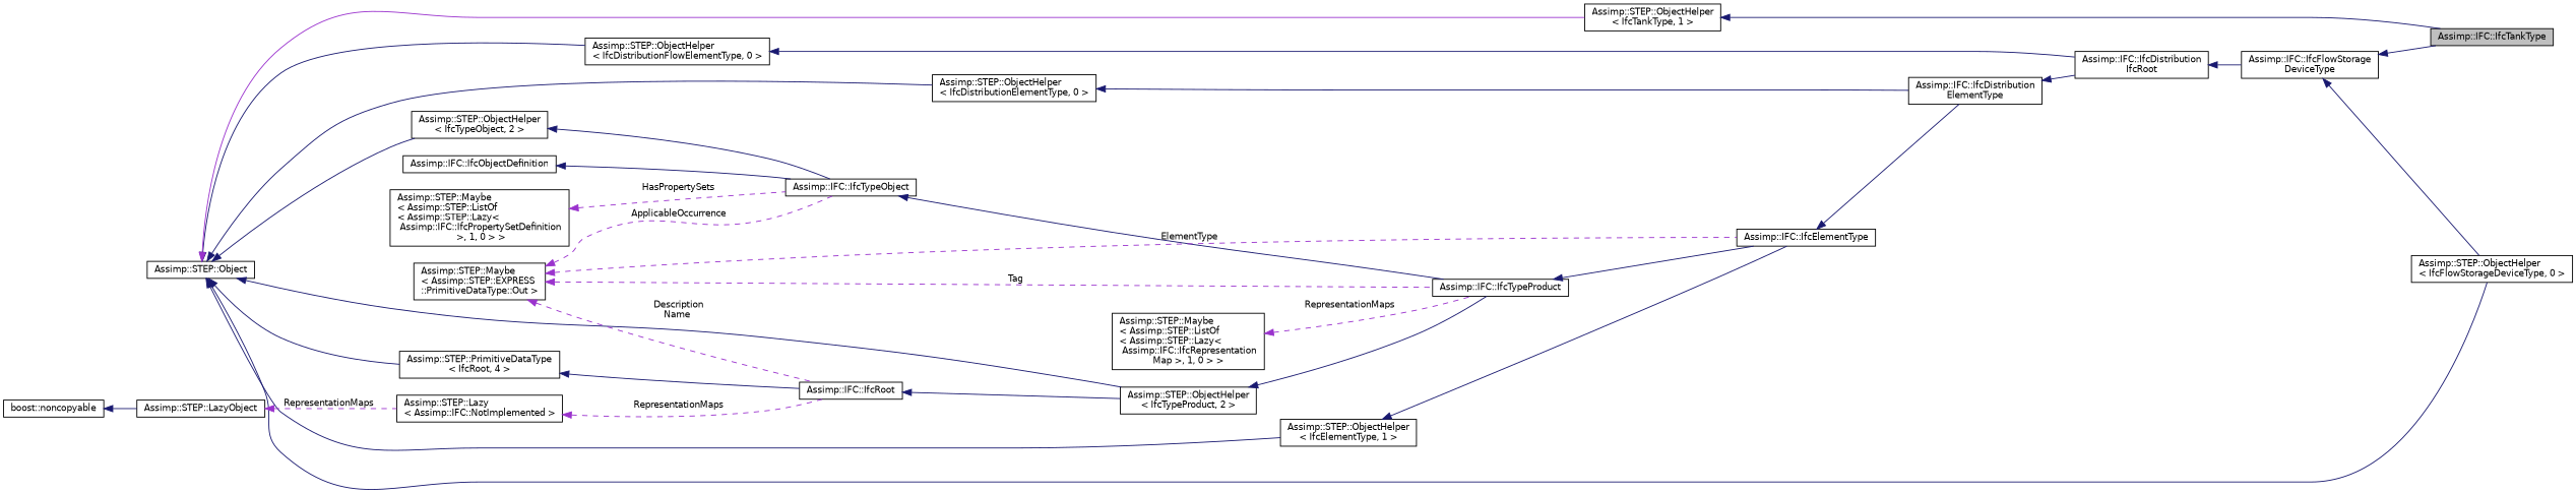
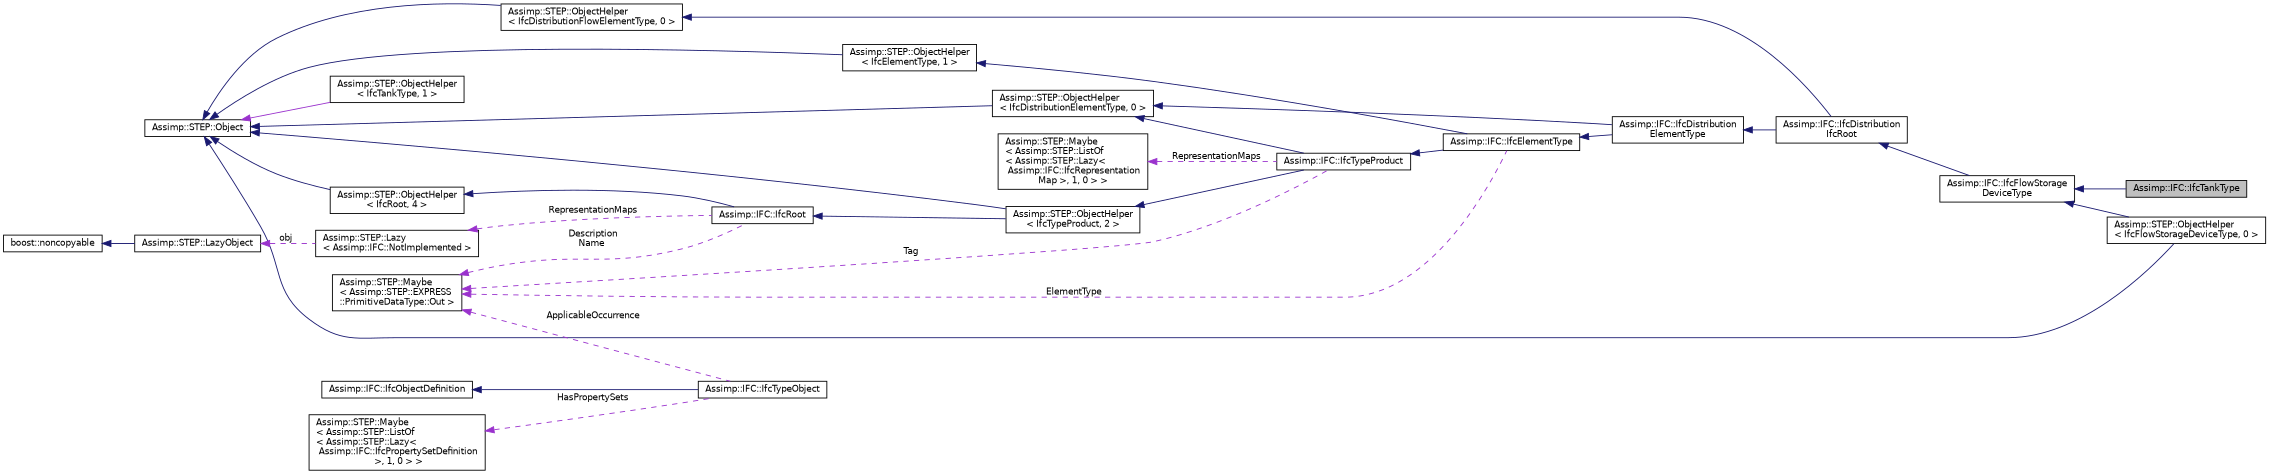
  digraph {
    rankdir=LR
    node [color=black fillcolor=white fontname=Helvetica fontsize=10 shape=record style=filled]
    edge [color=midnightblue dir=back fontname=Helvetica fontsize=10 labelfontname=Helvetica labelfontsize=10 style=solid]
    n1 [fillcolor=grey75 fontcolor=black height=0.2 label="Assimp::IFC::IfcTankType" width=0.4]
    n2 [height=0.2 label="Assimp::IFC::IfcFlowStorage\lDeviceType" width=0.4]
    n3 [height=0.2 label="Assimp::STEP::ObjectHelper\l\< IfcFlowStorageDeviceType, 0 \>" width=0.4]
    n4 [height=0.2 label="Assimp::IFC::IfcDistribution\lIfcRoot" width=0.4]
    n5 [height=0.2 label="Assimp::IFC::IfcDistribution\lElementType" width=0.4]
    n6 [height=0.2 label="Assimp::IFC::IfcElementType" width=0.4]
    n7 [height=0.2 label="Assimp::IFC::IfcTypeProduct" width=0.4]
    n8 [height=0.2 label="Assimp::IFC::IfcTypeObject" width=0.4]
    n9 [height=0.2 label="Assimp::IFC::IfcObjectDefinition" width=0.4]
    n10 [height=0.2 label="Assimp::IFC::IfcRoot" width=0.4]
    n11 [height=0.2 label="Assimp::STEP::ObjectHelper\l\< IfcTypeProduct, 2 \>" width=0.4]
-   n12 [height=0.2 label="Assimp::STEP::PrimitiveDataType\l\< IfcRoot, 4 \>" width=0.4]
+   n12 [height=0.2 label="Assimp::STEP::ObjectHelper\l\< IfcRoot, 4 \>" width=0.4]
    n13 [height=0.2 label="Assimp::STEP::Object" width=0.4]
-   n14 [height=0.2 label="Assimp::STEP::ObjectHelper\l\< IfcTypeObject, 2 \>" width=0.4]
    n15 [height=0.2 label="Assimp::STEP::ObjectHelper\l\< IfcElementType, 1 \>" width=0.4]
    n16 [height=0.2 label="Assimp::STEP::ObjectHelper\l\< IfcDistributionElementType, 0 \>" width=0.4]
    n17 [height=0.2 label="Assimp::STEP::ObjectHelper\l\< IfcDistributionFlowElementType, 0 \>" width=0.4]
    n18 [height=0.2 label="Assimp::STEP::ObjectHelper\l\< IfcTankType, 1 \>" width=0.4]
    n19 [height=0.2 label="Assimp::STEP::Maybe\l\< Assimp::STEP::EXPRESS\l::PrimitiveDataType::Out \>" width=0.4]
    n20 [height=0.2 label="Assimp::STEP::Lazy\l\< Assimp::IFC::NotImplemented \>" width=0.4]
    n21 [height=0.2 label="Assimp::STEP::LazyObject" width=0.4]
    n22 [height=0.2 label="boost::noncopyable" width=0.4]
    n23 [height=0.2 label="Assimp::STEP::Maybe\l\< Assimp::STEP::ListOf\l\< Assimp::STEP::Lazy\<\l Assimp::IFC::IfcPropertySetDefinition\l \>, 1, 0 \> \>" width=0.4]
    n24 [height=0.2 label="Assimp::STEP::Maybe\l\< Assimp::STEP::ListOf\l\< Assimp::STEP::Lazy\<\l Assimp::IFC::IfcRepresentation\lMap \>, 1, 0 \> \>" width=0.4]
    n2 -> n1
    n2 -> n3
    n4 -> n2
    n5 -> n4
    n6 -> n5
    n7 -> n6
-   n8 -> n7
+   n16 -> n7
    n9 -> n8
    n10 -> n11
    n11 -> n7
    n12 -> n10
    n13 -> n3
    n13 -> n11
    n13 -> n12
-   n13 -> n14
    n13 -> n15
    n13 -> n16
    n13 -> n17
    n13 -> n18 [color=darkorchid3]
-   n14 -> n8
    n15 -> n6
    n16 -> n5
    n17 -> n4
-   n18 -> n1
    n19 -> n6 [color=darkorchid3 label=" ElementType" style=dashed]
    n19 -> n7 [color=darkorchid3 label=" Tag" style=dashed]
    n19 -> n8 [color=darkorchid3 label=" ApplicableOccurrence" style=dashed]
    n19 -> n10 [color=darkorchid3 label=" Description\nName" style=dashed]
    n20 -> n10 [color=darkorchid3 label=" RepresentationMaps" style=dashed]
-   n21 -> n20 [color=darkorchid3 label=" RepresentationMaps" style=dashed]
+   n21 -> n20 [color=darkorchid3 label=" obj" style=dashed]
    n22 -> n21
    n23 -> n8 [color=darkorchid3 label=" HasPropertySets" style=dashed]
    n24 -> n7 [color=darkorchid3 label=" RepresentationMaps" style=dashed]
  }
